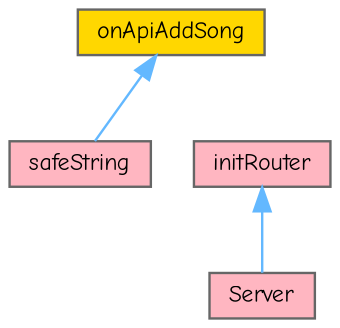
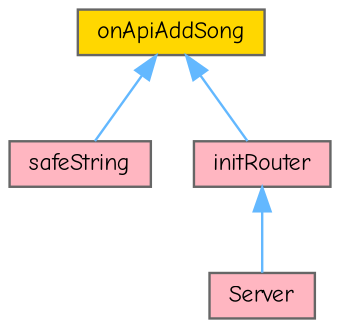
  digraph {
    fontname="Comic Neue"
    rankdir=TB
    node [color=grey40 fillcolor=lightpink fontname="Comic Neue" fontsize=10 shape=box style=filled]
    edge [color=steelblue1 dir=back fontname="Comic Neue" fontsize=10 labelfontname=Helvetica labelfontsize=10 style=solid]
    n1 [color=gray40 fontcolor=black height=0.2 label=safeString width=0.4]
    n2 [fillcolor=gold height=0.2 label=onApiAddSong width=0.4]
    n3 [height=0.2 label=initRouter width=0.4]
    n4 [height=0.2 label=Server width=0.4]
    n2 -> n1
+   n2 -> n3
    n3 -> n4
  }
